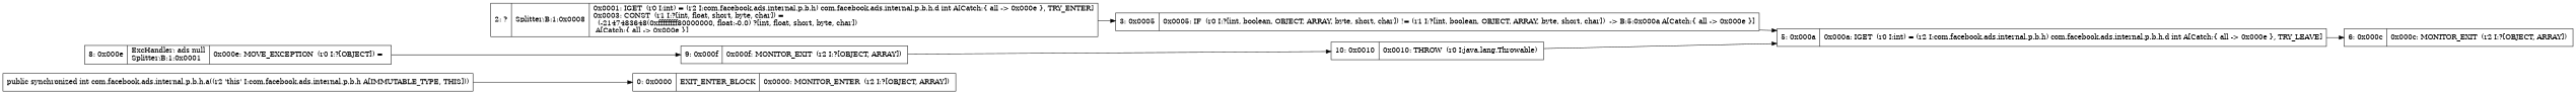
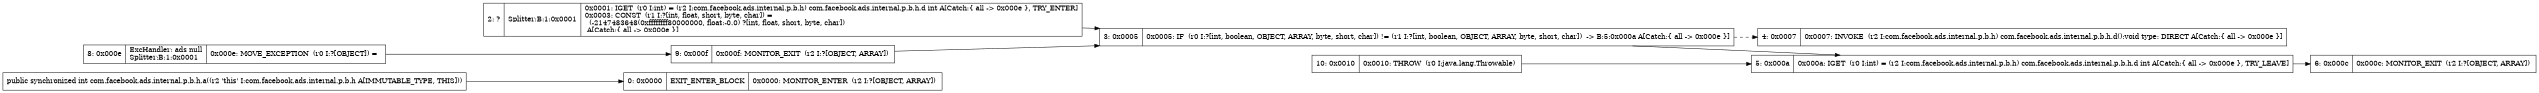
  digraph {
    rankdir=LR
    node [shape=record]
    n1 [label="{0\:\ 0x0000|EXIT_ENTER_BLOCK\l|0x0000: MONITOR_ENTER  (r2 I:?[OBJECT, ARRAY]) \l}"]
-   n2 [label="{2\:\ ?|Splitter:B:1:0x0008\l|0x0001: IGET  (r0 I:int) = (r2 I:com.facebook.ads.internal.p.b.h) com.facebook.ads.internal.p.b.h.d int A[Catch:\{ all \-\> 0x000e \}, TRY_ENTER]\l0x0003: CONST  (r1 I:?[int, float, short, byte, char]) = \l  (\-2147483648(0xffffffff80000000, float:\-0.0) ?[int, float, short, byte, char])\l A[Catch:\{ all \-\> 0x000e \}]\l}"]
+   n2 [label="{2\:\ ?|Splitter:B:1:0x0001\l|0x0001: IGET  (r0 I:int) = (r2 I:com.facebook.ads.internal.p.b.h) com.facebook.ads.internal.p.b.h.d int A[Catch:\{ all \-\> 0x000e \}, TRY_ENTER]\l0x0003: CONST  (r1 I:?[int, float, short, byte, char]) = \l  (\-2147483648(0xffffffff80000000, float:\-0.0) ?[int, float, short, byte, char])\l A[Catch:\{ all \-\> 0x000e \}]\l}"]
    n3 [label="{3\:\ 0x0005|0x0005: IF  (r0 I:?[int, boolean, OBJECT, ARRAY, byte, short, char]) != (r1 I:?[int, boolean, OBJECT, ARRAY, byte, short, char])  \-\> B:5:0x000a A[Catch:\{ all \-\> 0x000e \}]\l}"]
    n4 [label="{8\:\ 0x000e|ExcHandler: ads null\lSplitter:B:1:0x0001\l|0x000e: MOVE_EXCEPTION  (r0 I:?[OBJECT]) =  \l}"]
    n5 [label="{9\:\ 0x000f|0x000f: MONITOR_EXIT  (r2 I:?[OBJECT, ARRAY]) \l}"]
+   n6 [label="{4\:\ 0x0007|0x0007: INVOKE  (r2 I:com.facebook.ads.internal.p.b.h) com.facebook.ads.internal.p.b.h.d():void type: DIRECT A[Catch:\{ all \-\> 0x000e \}]\l}"]
    n7 [label="{5\:\ 0x000a|0x000a: IGET  (r0 I:int) = (r2 I:com.facebook.ads.internal.p.b.h) com.facebook.ads.internal.p.b.h.d int A[Catch:\{ all \-\> 0x000e \}, TRY_LEAVE]\l}"]
    n8 [label="{6\:\ 0x000c|0x000c: MONITOR_EXIT  (r2 I:?[OBJECT, ARRAY]) \l}"]
    n9 [label="{10\:\ 0x0010|0x0010: THROW  (r0 I:java.lang.Throwable) \l}"]
    n10 [label="{public synchronized int com.facebook.ads.internal.p.b.h.a((r2 'this' I:com.facebook.ads.internal.p.b.h A[IMMUTABLE_TYPE, THIS])) }"]
    n2 -> n3
+   n3 -> n6 [style=dashed]
    n3 -> n7
    n4 -> n5
-   n5 -> n9
+   n5 -> n3
    n7 -> n8
    n9 -> n7
    n10 -> n1
  }
